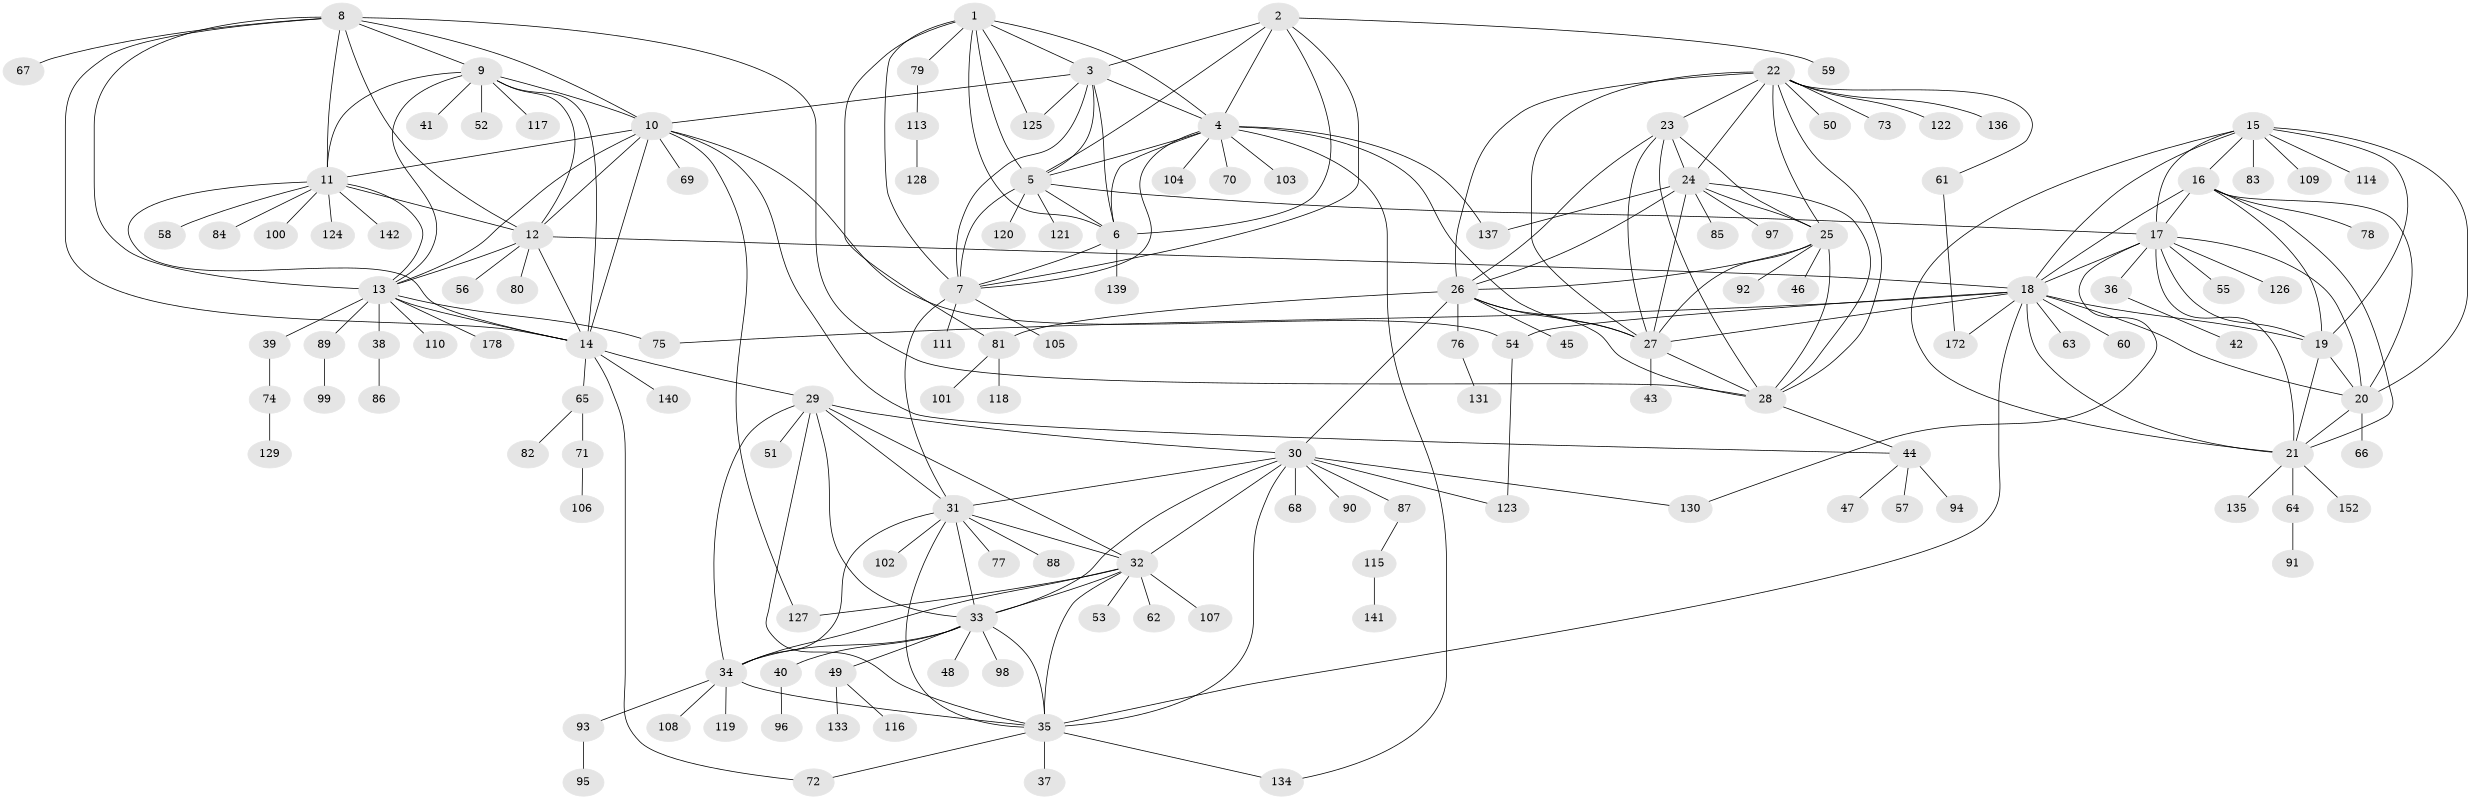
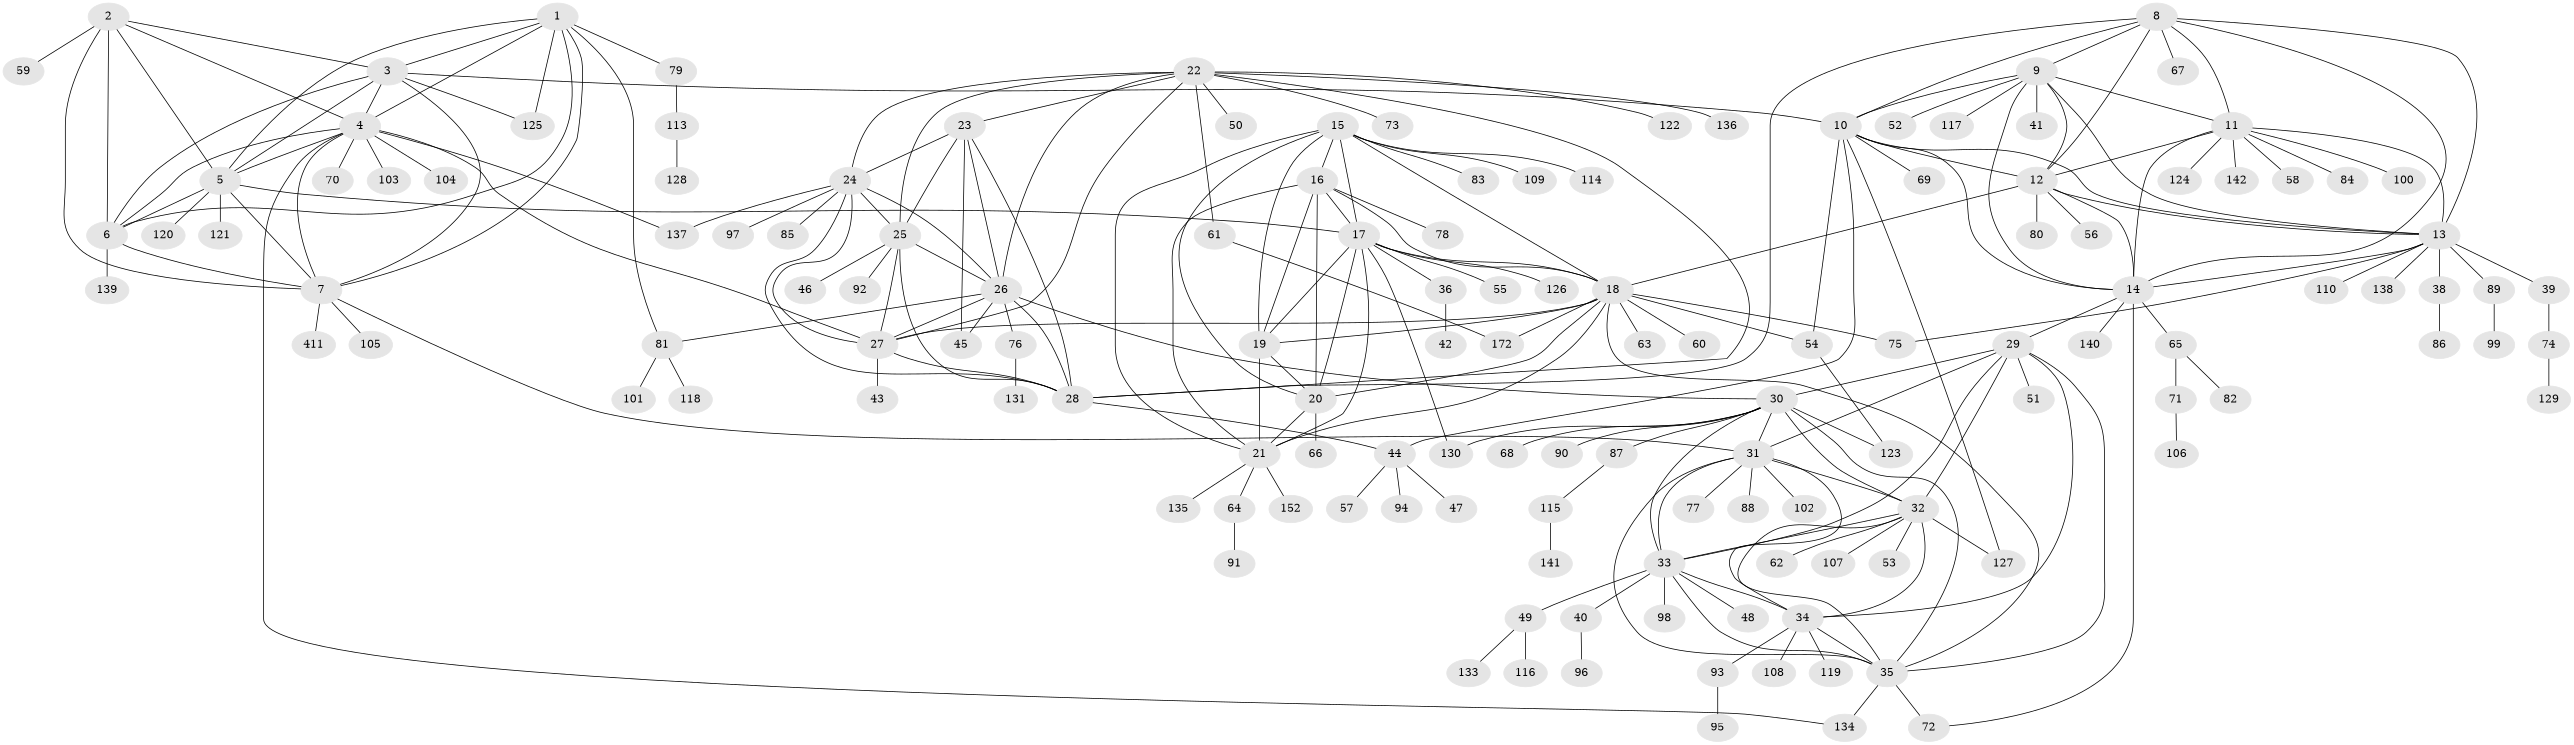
  graph {
    node [color=gray90 style=filled]
    1
    3
    4
    5
    6
    7
    79
    81
    125
    2
    59
    10
    27
    70
    103
    104
    134
    137
    17
    120
    121
    139
    31
    105
-   111
+   111 [label=411]
    113
    101
    118
    11
    12
    13
    14
    44
    54
    69
    127
    28
    43
    18
    19
    20
    21
    36
    55
    126
    130
    35
    32
    33
    34
    77
    88
    102
    8
    9
    67
    41
    52
    117
    58
    84
    100
    124
    142
    56
    80
    38
    39
    75
    89
    110
-   138 [label=178]
+   138
    29
    65
    72
    140
    47
    57
    94
    123
    60
    63
    n83 [label=172]
    86
    74
    99
    30
    51
    71
    82
    15
    16
    83
    109
    114
    78
    66
    64
    n99 [label=152]
    135
    42
-   37
    91
    22
    23
    24
    25
    26
    50
    61
    73
    122
    136
    85
    97
    46
    92
    45
    76
    68
    87
    90
    131
    53
    62
    107
    40
    48
    49
    98
    93
    108
    119
    115
    96
    116
    133
    95
    129
    106
    128
    141
    1 -- 3
    1 -- 4
    1 -- 5
    1 -- 6
    1 -- 7
    1 -- 79
    1 -- 81
    1 -- 125
    3 -- 4
    3 -- 5
    3 -- 6
    3 -- 7
    3 -- 125
    3 -- 10
    4 -- 5
    4 -- 6
    4 -- 7
    4 -- 27
    4 -- 70
    4 -- 103
    4 -- 104
    4 -- 134
    4 -- 137
    5 -- 6
    5 -- 7
    5 -- 17
    5 -- 120
    5 -- 121
    6 -- 7
    6 -- 139
    7 -- 31
    7 -- 105
    7 -- 111
    79 -- 113
    81 -- 101
    81 -- 118
    2 -- 3
    2 -- 4
    2 -- 5
    2 -- 6
    2 -- 7
    2 -- 59
-   10 -- 11
    10 -- 12
    10 -- 13
    10 -- 14
    10 -- 44
    10 -- 54
    10 -- 69
    10 -- 127
    27 -- 28
    27 -- 43
    17 -- 18
    17 -- 19
    17 -- 20
    17 -- 21
    17 -- 36
    17 -- 55
    17 -- 126
    17 -- 130
    31 -- 35
    31 -- 32
    31 -- 33
    31 -- 34
    31 -- 77
    31 -- 88
    31 -- 102
    113 -- 128
    11 -- 12
    11 -- 13
    11 -- 14
    11 -- 58
    11 -- 84
    11 -- 100
    11 -- 124
    11 -- 142
    12 -- 13
    12 -- 14
    12 -- 18
    12 -- 56
    12 -- 80
    13 -- 14
    13 -- 38
    13 -- 39
    13 -- 75
    13 -- 89
    13 -- 110
    13 -- 138
    14 -- 29
    14 -- 65
    14 -- 72
    14 -- 140
    44 -- 47
    44 -- 57
    44 -- 94
    54 -- 123
    28 -- 44
    18 -- 27
    18 -- 54
    18 -- 19
    18 -- 20
    18 -- 21
    18 -- 35
    18 -- 75
    18 -- 60
    18 -- 63
    18 -- n83
    19 -- 20
    19 -- 21
    20 -- 21
    20 -- 66
    21 -- 64
    21 -- n99
    21 -- 135
    36 -- 42
    35 -- 134
    35 -- 72
-   35 -- 37
    32 -- 127
    32 -- 35
    32 -- 33
    32 -- 34
    32 -- 53
    32 -- 62
    32 -- 107
    33 -- 35
    33 -- 34
    33 -- 40
    33 -- 48
    33 -- 49
    33 -- 98
    34 -- 35
    34 -- 93
    34 -- 108
    34 -- 119
    8 -- 10
    8 -- 11
    8 -- 12
    8 -- 13
    8 -- 14
    8 -- 28
    8 -- 9
    8 -- 67
    9 -- 10
    9 -- 11
    9 -- 12
    9 -- 13
    9 -- 14
    9 -- 41
    9 -- 52
    9 -- 117
    38 -- 86
    39 -- 74
    89 -- 99
    29 -- 31
    29 -- 35
    29 -- 32
    29 -- 33
    29 -- 34
    29 -- 30
    29 -- 51
    65 -- 71
    65 -- 82
    74 -- 129
    30 -- 31
    30 -- 130
    30 -- 35
    30 -- 32
    30 -- 33
    30 -- 123
    30 -- 68
    30 -- 87
    30 -- 90
    71 -- 106
    15 -- 17
    15 -- 18
    15 -- 19
    15 -- 20
    15 -- 21
    15 -- 16
    15 -- 83
    15 -- 109
    15 -- 114
    16 -- 17
    16 -- 18
    16 -- 19
    16 -- 20
    16 -- 21
    16 -- 78
    64 -- 91
    22 -- 27
    22 -- 28
    22 -- 23
    22 -- 24
    22 -- 25
    22 -- 26
    22 -- 50
    22 -- 61
    22 -- 73
    22 -- 122
    22 -- 136
-   23 -- 27
+   23 -- 45
    23 -- 28
    23 -- 24
    23 -- 25
    23 -- 26
    24 -- 27
    24 -- 137
    24 -- 28
    24 -- 25
    24 -- 26
    24 -- 85
    24 -- 97
    25 -- 27
    25 -- 28
    25 -- 26
    25 -- 46
    25 -- 92
    26 -- 81
    26 -- 27
    26 -- 28
    26 -- 30
    26 -- 45
    26 -- 76
    61 -- n83
    76 -- 131
    87 -- 115
    40 -- 96
    49 -- 116
    49 -- 133
    93 -- 95
    115 -- 141
  }
